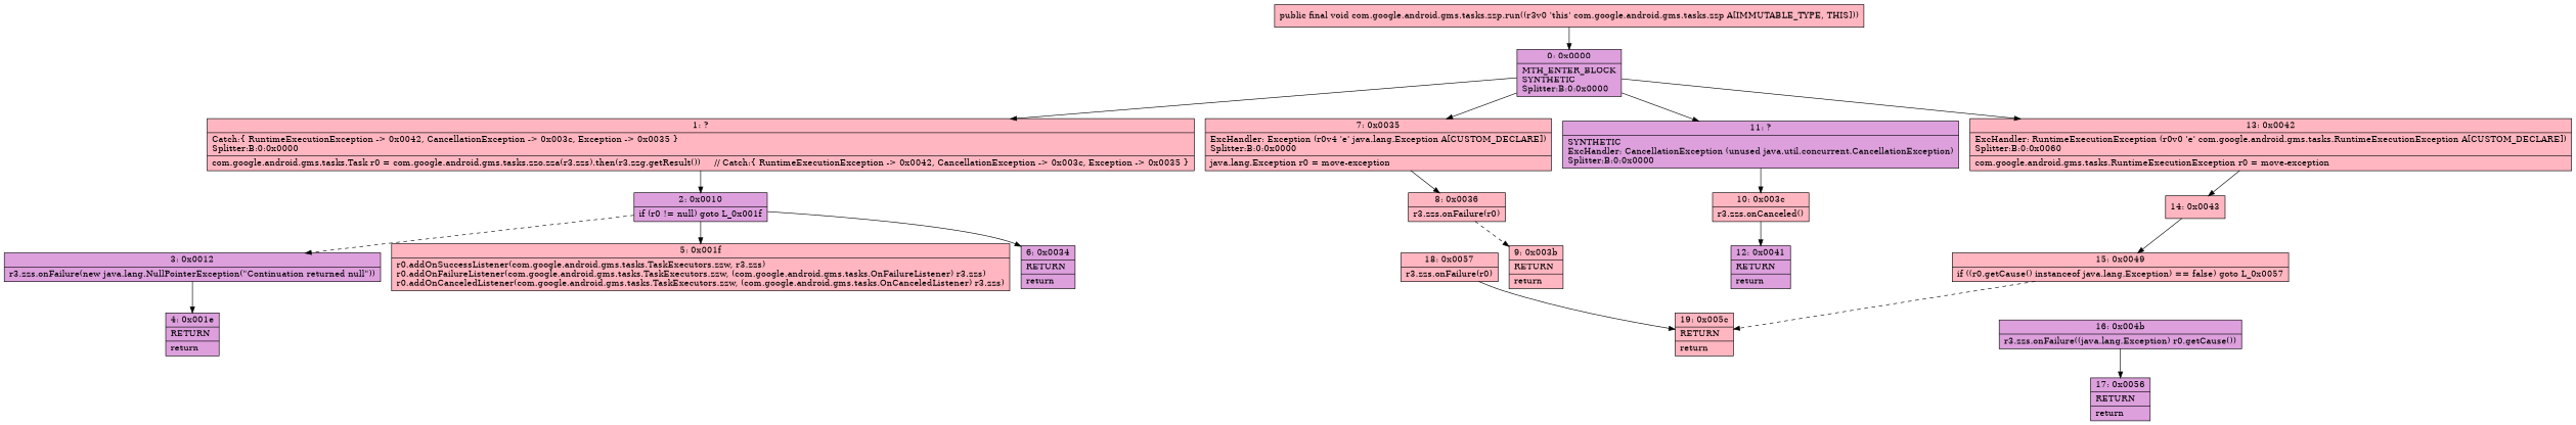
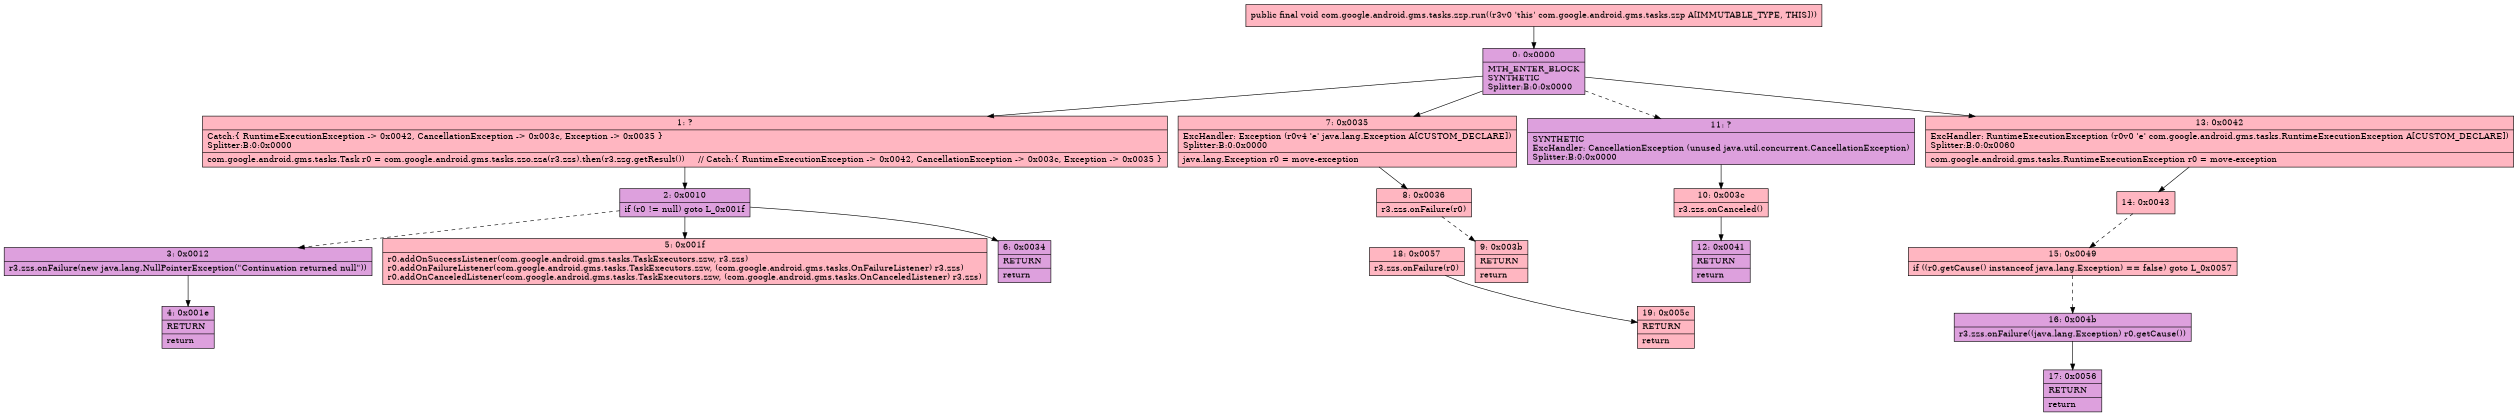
  digraph {
    node [fillcolor=lightpink shape=record style=filled]
    n1 [fillcolor=plum label="{0\:\ 0x0000|MTH_ENTER_BLOCK\lSYNTHETIC\lSplitter:B:0:0x0000\l}"]
    n2 [label="{1\:\ ?|Catch:\{ RuntimeExecutionException \-\> 0x0042, CancellationException \-\> 0x003c, Exception \-\> 0x0035 \}\lSplitter:B:0:0x0000\l|com.google.android.gms.tasks.Task r0 = com.google.android.gms.tasks.zzo.zza(r3.zzs).then(r3.zzg.getResult())     \/\/ Catch:\{ RuntimeExecutionException \-\> 0x0042, CancellationException \-\> 0x003c, Exception \-\> 0x0035 \}\l}"]
    n3 [label="{7\:\ 0x0035|ExcHandler: Exception (r0v4 'e' java.lang.Exception A[CUSTOM_DECLARE])\lSplitter:B:0:0x0000\l|java.lang.Exception r0 = move\-exception\l}"]
    n4 [fillcolor=plum label="{11\:\ ?|SYNTHETIC\lExcHandler: CancellationException (unused java.util.concurrent.CancellationException)\lSplitter:B:0:0x0000\l}"]
    n5 [label="{13\:\ 0x0042|ExcHandler: RuntimeExecutionException (r0v0 'e' com.google.android.gms.tasks.RuntimeExecutionException A[CUSTOM_DECLARE])\lSplitter:B:0:0x0060\l|com.google.android.gms.tasks.RuntimeExecutionException r0 = move\-exception\l}"]
    n6 [fillcolor=plum label="{2\:\ 0x0010|if (r0 != null) goto L_0x001f\l}"]
    n7 [label="{8\:\ 0x0036|r3.zzs.onFailure(r0)\l}"]
    n8 [label="{10\:\ 0x003c|r3.zzs.onCanceled()\l}"]
    n9 [label="{14\:\ 0x0043}"]
    n10 [fillcolor=plum label="{3\:\ 0x0012|r3.zzs.onFailure(new java.lang.NullPointerException(\"Continuation returned null\"))\l}"]
    n11 [label="{5\:\ 0x001f|r0.addOnSuccessListener(com.google.android.gms.tasks.TaskExecutors.zzw, r3.zzs)\lr0.addOnFailureListener(com.google.android.gms.tasks.TaskExecutors.zzw, (com.google.android.gms.tasks.OnFailureListener) r3.zzs)\lr0.addOnCanceledListener(com.google.android.gms.tasks.TaskExecutors.zzw, (com.google.android.gms.tasks.OnCanceledListener) r3.zzs)\l}"]
    n12 [fillcolor=plum label="{6\:\ 0x0034|RETURN\l|return\l}"]
    n13 [fillcolor=plum label="{4\:\ 0x001e|RETURN\l|return\l}"]
    n14 [label="{9\:\ 0x003b|RETURN\l|return\l}"]
    n15 [fillcolor=plum label="{12\:\ 0x0041|RETURN\l|return\l}"]
    n16 [label="{15\:\ 0x0049|if ((r0.getCause() instanceof java.lang.Exception) == false) goto L_0x0057\l}"]
    n17 [fillcolor=plum label="{16\:\ 0x004b|r3.zzs.onFailure((java.lang.Exception) r0.getCause())\l}"]
    n18 [fillcolor=plum label="{17\:\ 0x0056|RETURN\l|return\l}"]
    n19 [label="{18\:\ 0x0057|r3.zzs.onFailure(r0)\l}"]
    n20 [label="{19\:\ 0x005c|RETURN\l|return\l}"]
    n21 [label="{public final void com.google.android.gms.tasks.zzp.run((r3v0 'this' com.google.android.gms.tasks.zzp A[IMMUTABLE_TYPE, THIS])) }"]
    n1 -> n2
    n1 -> n3
-   n1 -> n4
+   n1 -> n4 [style=dashed]
    n1 -> n5
    n2 -> n6
    n3 -> n7
    n4 -> n8
    n5 -> n9
    n6 -> n10 [style=dashed]
    n6 -> n11
    n6 -> n12
    n7 -> n14 [style=dashed]
    n8 -> n15
-   n9 -> n16
+   n9 -> n16 [style=dashed]
    n10 -> n13
-   n16 -> n20 [style=dashed]
+   n16 -> n17 [style=dashed]
    n17 -> n18
    n19 -> n20
    n21 -> n1
  }
